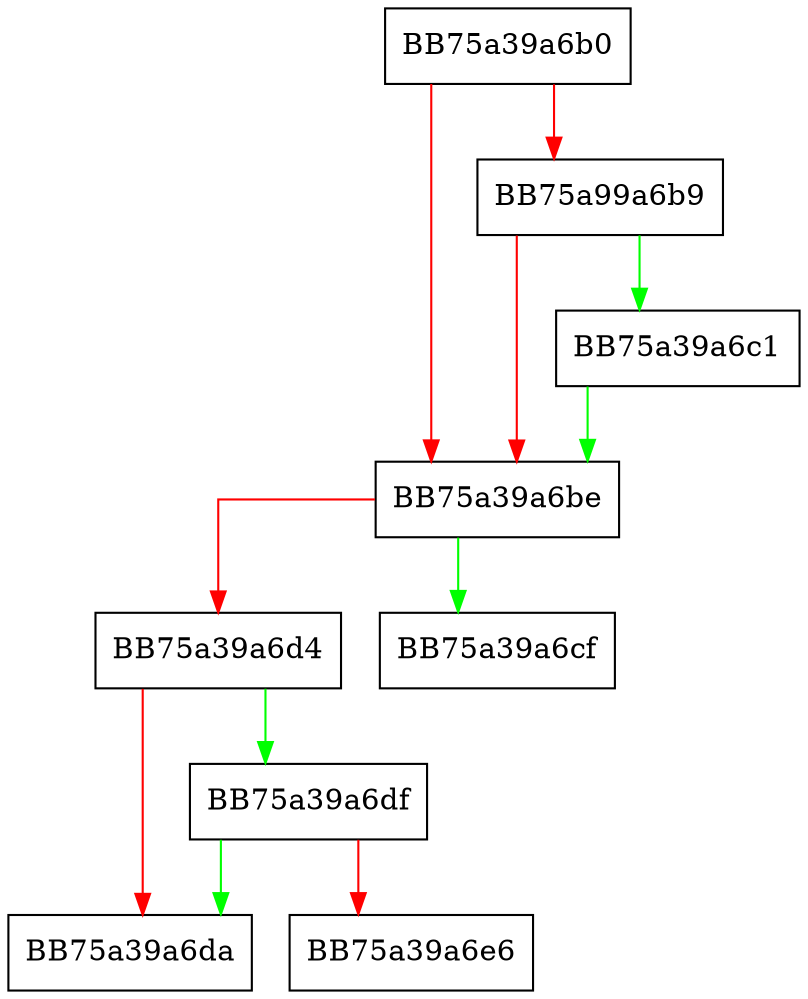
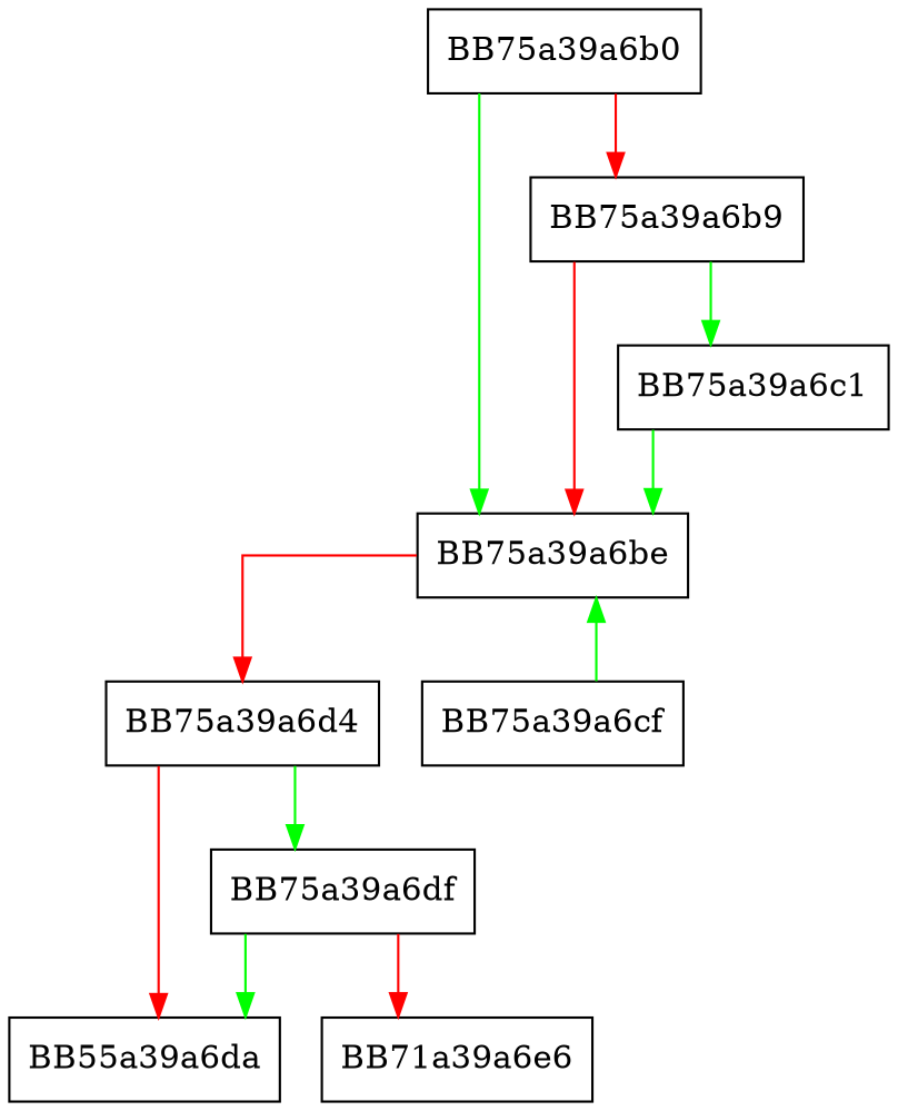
  digraph {
    splines=ortho
    node [shape=box]
    edge [color=green]
    BB75a39a6b0
    BB75a39a6be
-   BB75a39a6b9 [label=BB75a99a6b9]
+   BB75a39a6b9
    BB75a39a6d4
    BB75a39a6c1
    BB75a39a6cf
    BB75a39a6df
-   BB75a39a6da
-   BB75a39a6e6
-   BB75a39a6b0 -> BB75a39a6be [color=red]
+   BB75a39a6da [label=BB55a39a6da]
+   BB75a39a6e6 [label=BB71a39a6e6]
+   BB75a39a6b0 -> BB75a39a6be
    BB75a39a6b0 -> BB75a39a6b9 [color=red]
    BB75a39a6be -> BB75a39a6d4 [color=red]
    BB75a39a6b9 -> BB75a39a6be [color=red]
    BB75a39a6b9 -> BB75a39a6c1
    BB75a39a6d4 -> BB75a39a6df
    BB75a39a6d4 -> BB75a39a6da [color=red]
    BB75a39a6c1 -> BB75a39a6be
-   BB75a39a6be -> BB75a39a6cf
+   BB75a39a6cf -> BB75a39a6be
    BB75a39a6df -> BB75a39a6da
    BB75a39a6df -> BB75a39a6e6 [color=red]
  }
